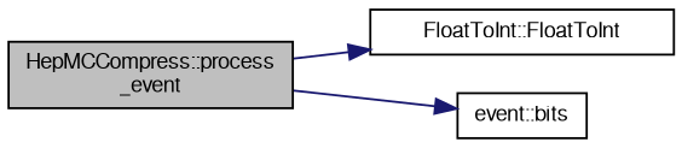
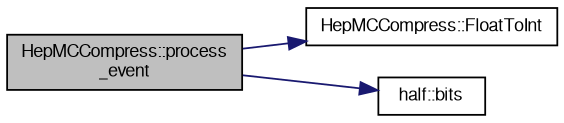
  digraph {
    rankdir=LR
    node [color=black fontname=FreeSans fontsize=10 shape=record]
    edge [color=midnightblue fontname=FreeSans fontsize=10 labelfontname=FreeSans labelfontsize=10 style=solid]
    n1 [fillcolor=grey75 fontcolor=black height=0.2 label="HepMCCompress::process\l_event" style=filled width=0.4]
-   n2 [height=0.2 label="FloatToInt::FloatToInt" width=0.4]
-   n3 [height=0.2 label="event::bits" width=0.4]
+   n2 [height=0.2 label="HepMCCompress::FloatToInt" width=0.4]
+   n3 [height=0.2 label="half::bits" width=0.4]
    n1 -> n2
    n1 -> n3
  }
